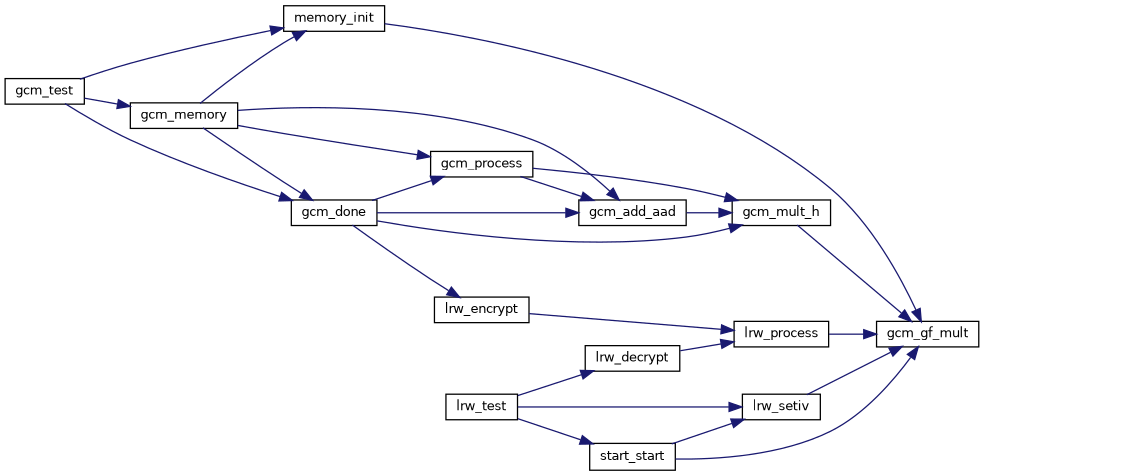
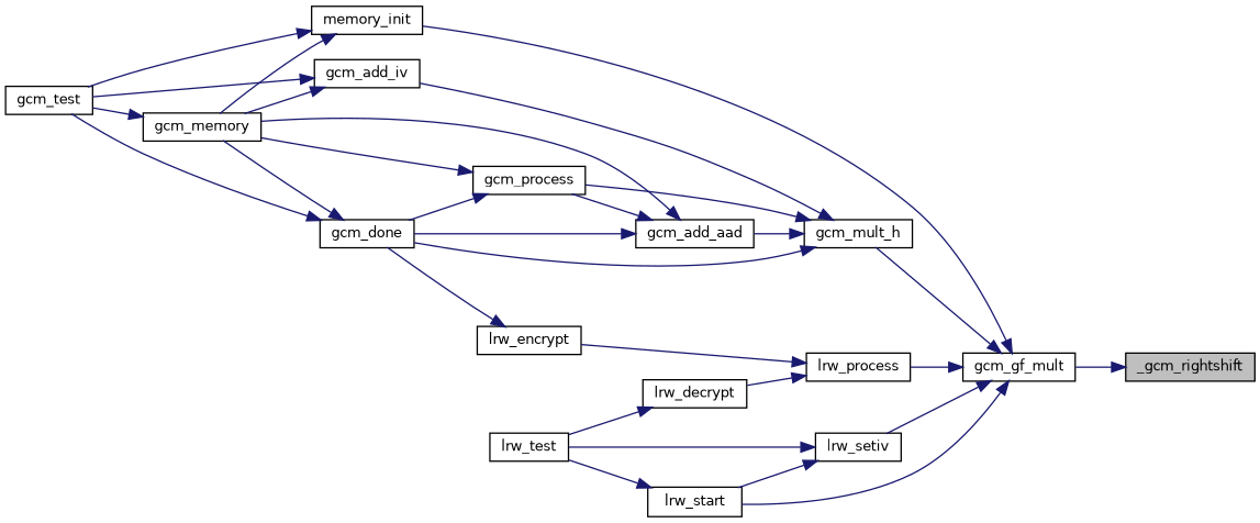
  digraph {
    rankdir=RL
    node [color=black fillcolor=white fontname=Helvetica fontsize=10 shape=record style=filled]
    edge [color=midnightblue dir=back fontname=Helvetica fontsize=10 labelfontname=Helvetica labelfontsize=10 style=solid]
+   n1 [fillcolor=grey75 fontcolor=black height=0.2 label=_gcm_rightshift width=0.4]
    n2 [height=0.2 label=gcm_gf_mult width=0.4]
    n3 [height=0.2 label=memory_init width=0.4]
    n4 [height=0.2 label=gcm_mult_h width=0.4]
    n5 [height=0.2 label=lrw_process width=0.4]
    n6 [height=0.2 label=lrw_setiv width=0.4]
-   n7 [height=0.2 label=start_start width=0.4]
+   n7 [height=0.2 label=lrw_start width=0.4]
    n8 [height=0.2 label=gcm_memory width=0.4]
    n9 [height=0.2 label=gcm_test width=0.4]
    n10 [height=0.2 label=gcm_add_aad width=0.4]
    n11 [height=0.2 label=gcm_done width=0.4]
    n12 [height=0.2 label=gcm_process width=0.4]
+   n13 [height=0.2 label=gcm_add_iv width=0.4]
    n14 [height=0.2 label=lrw_decrypt width=0.4]
    n15 [height=0.2 label=lrw_encrypt width=0.4]
    n16 [height=0.2 label=lrw_test width=0.4]
+   n1 -> n2
    n2 -> n3
    n2 -> n4
    n2 -> n5
    n2 -> n6
    n2 -> n7
    n3 -> n8
    n3 -> n9
    n4 -> n10
    n4 -> n11
    n4 -> n12
+   n4 -> n13
    n5 -> n14
    n5 -> n15
    n6 -> n7
    n6 -> n16
    n7 -> n16
    n8 -> n9
    n10 -> n8
    n10 -> n11
    n10 -> n12
    n11 -> n8
    n11 -> n9
    n12 -> n8
    n12 -> n11
+   n13 -> n8
+   n13 -> n9
    n14 -> n16
    n15 -> n11
  }
